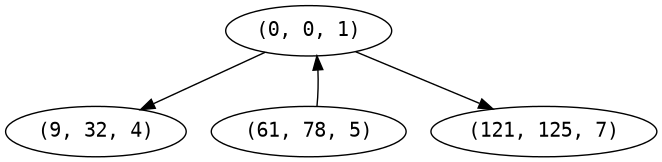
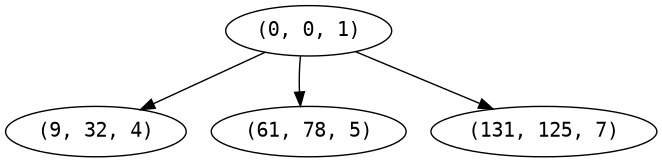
  digraph {
    fontname="DejaVu Sans Mono"
    node [fontname="DejaVu Sans Mono"]
    edge [fontname="DejaVu Sans Mono"]
    n1 [label="(0, 0, 1)"]
    "(9, 32, 4)"
    "(61, 78, 5)"
-   "(121, 125, 7)"
+   "(121, 125, 7)" [label="(131, 125, 7)"]
    n1 -> "(9, 32, 4)"
-   "(61, 78, 5)" -> n1
+   n1 -> "(61, 78, 5)"
    n1 -> "(121, 125, 7)"
  }
